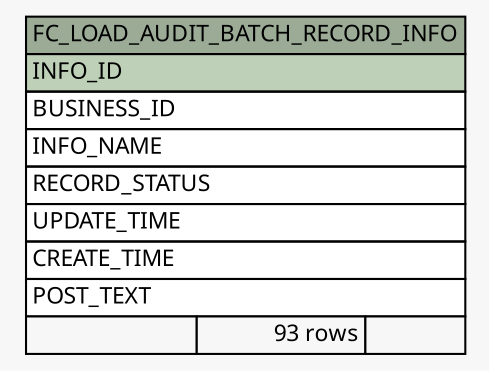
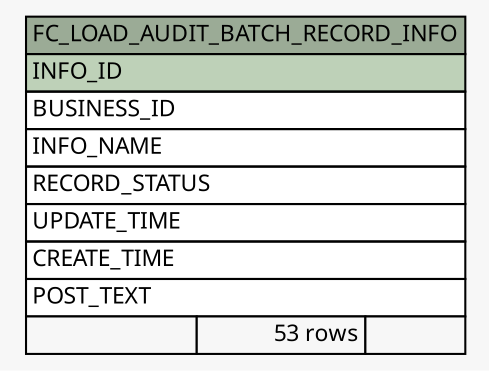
  digraph {
    bgcolor="#f7f7f7"
    fontname="Microsoft YaHei"
    fontsize=11
    nodesep=0.18
    rankdir=RL
    ranksep=0.46
-   n1 [fontname="Microsoft YaHei" fontsize=11 label=<     <TABLE BORDER="0" CELLBORDER="1" CELLSPACING="0" BGCOLOR="#ffffff">       <TR><TD COLSPAN="3" BGCOLOR="#9bab96" ALIGN="CENTER">FC_LOAD_AUDIT_BATCH_RECORD_INFO</TD></TR>       <TR><TD PORT="INFO_ID" COLSPAN="3" BGCOLOR="#bed1b8" ALIGN="LEFT">INFO_ID</TD></TR>       <TR><TD PORT="BUSINESS_ID" COLSPAN="3" ALIGN="LEFT">BUSINESS_ID</TD></TR>       <TR><TD PORT="INFO_NAME" COLSPAN="3" ALIGN="LEFT">INFO_NAME</TD></TR>       <TR><TD PORT="RECORD_STATUS" COLSPAN="3" ALIGN="LEFT">RECORD_STATUS</TD></TR>       <TR><TD PORT="UPDATE_TIME" COLSPAN="3" ALIGN="LEFT">UPDATE_TIME</TD></TR>       <TR><TD PORT="CREATE_TIME" COLSPAN="3" ALIGN="LEFT">CREATE_TIME</TD></TR>       <TR><TD PORT="POST_TEXT" COLSPAN="3" ALIGN="LEFT">POST_TEXT</TD></TR>       <TR><TD ALIGN="LEFT" BGCOLOR="#f7f7f7">  </TD><TD ALIGN="RIGHT" BGCOLOR="#f7f7f7">93 rows</TD><TD ALIGN="RIGHT" BGCOLOR="#f7f7f7">  </TD></TR>     </TABLE>> shape=plaintext]
+   n1 [fontname="Microsoft YaHei" fontsize=11 label=<     <TABLE BORDER="0" CELLBORDER="1" CELLSPACING="0" BGCOLOR="#ffffff">       <TR><TD COLSPAN="3" BGCOLOR="#9bab96" ALIGN="CENTER">FC_LOAD_AUDIT_BATCH_RECORD_INFO</TD></TR>       <TR><TD PORT="INFO_ID" COLSPAN="3" BGCOLOR="#bed1b8" ALIGN="LEFT">INFO_ID</TD></TR>       <TR><TD PORT="BUSINESS_ID" COLSPAN="3" ALIGN="LEFT">BUSINESS_ID</TD></TR>       <TR><TD PORT="INFO_NAME" COLSPAN="3" ALIGN="LEFT">INFO_NAME</TD></TR>       <TR><TD PORT="RECORD_STATUS" COLSPAN="3" ALIGN="LEFT">RECORD_STATUS</TD></TR>       <TR><TD PORT="UPDATE_TIME" COLSPAN="3" ALIGN="LEFT">UPDATE_TIME</TD></TR>       <TR><TD PORT="CREATE_TIME" COLSPAN="3" ALIGN="LEFT">CREATE_TIME</TD></TR>       <TR><TD PORT="POST_TEXT" COLSPAN="3" ALIGN="LEFT">POST_TEXT</TD></TR>       <TR><TD ALIGN="LEFT" BGCOLOR="#f7f7f7">  </TD><TD ALIGN="RIGHT" BGCOLOR="#f7f7f7">53 rows</TD><TD ALIGN="RIGHT" BGCOLOR="#f7f7f7">  </TD></TR>     </TABLE>> shape=plaintext]
  }
